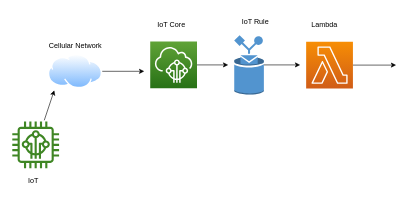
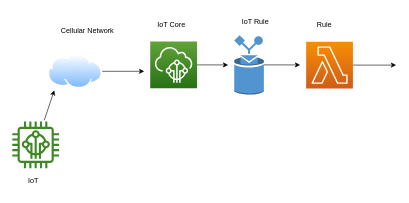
  <mxCell id="0" />
  <mxCell id="1" parent="0" />
  <mxCell id="2" style="edgeStyle=none;html=1;" parent="1" edge="1"><mxGeometry relative="1" as="geometry"><mxPoint x="90" y="149.8" as="targetPoint" /><mxPoint x="73.333" y="199.8" as="sourcePoint" /></mxGeometry></mxCell>
  <mxCell id="3" style="edgeStyle=none;html=1;" parent="1" source="4" edge="1"><mxGeometry relative="1" as="geometry"><mxPoint x="240" y="118.15" as="targetPoint" /></mxGeometry></mxCell>
  <mxCell id="4" value="" style="aspect=fixed;perimeter=ellipsePerimeter;html=1;align=center;shadow=0;dashed=0;spacingTop=3;image;image=img/lib/active_directory/internet_cloud.svg;" parent="1" vertex="1"><mxGeometry x="80" y="89.8" width="90" height="56.7" as="geometry" /></mxCell>
- <mxCell id="5" value="Cellular Network" style="text;html=1;align=center;verticalAlign=middle;resizable=0;points=[];autosize=1;strokeColor=none;fillColor=none;" parent="1" vertex="1"><mxGeometry x="70" y="59.8" width="110" height="30" as="geometry" /></mxCell>
+ <mxCell id="5" value="Cellular Network" style="text;html=1;align=center;verticalAlign=middle;resizable=0;points=[];autosize=1;strokeColor=none;fillColor=none;" parent="1" vertex="1"><mxGeometry x="90" y="34.8" width="110" height="30" as="geometry" /></mxCell>
  <mxCell id="6" style="edgeStyle=none;html=1;" parent="1" source="7" edge="1"><mxGeometry relative="1" as="geometry"><mxPoint x="380" y="107.5" as="targetPoint" /></mxGeometry></mxCell>
  <mxCell id="7" value="" style="sketch=0;points=[[0,0,0],[0.25,0,0],[0.5,0,0],[0.75,0,0],[1,0,0],[0,1,0],[0.25,1,0],[0.5,1,0],[0.75,1,0],[1,1,0],[0,0.25,0],[0,0.5,0],[0,0.75,0],[1,0.25,0],[1,0.5,0],[1,0.75,0]];outlineConnect=0;fontColor=#232F3E;gradientColor=#60A337;gradientDirection=north;fillColor=#277116;strokeColor=#ffffff;dashed=0;verticalLabelPosition=bottom;verticalAlign=top;align=center;html=1;fontSize=12;fontStyle=0;aspect=fixed;shape=mxgraph.aws4.resourceIcon;resIcon=mxgraph.aws4.iot_core;" parent="1" vertex="1"><mxGeometry x="250" y="68.5" width="78" height="78" as="geometry" /></mxCell>
  <mxCell id="8" value="" style="sketch=0;outlineConnect=0;fontColor=#232F3E;gradientColor=none;fillColor=#3F8624;strokeColor=none;dashed=0;verticalLabelPosition=bottom;verticalAlign=top;align=center;html=1;fontSize=12;fontStyle=0;aspect=fixed;pointerEvents=1;shape=mxgraph.aws4.iot_thing_freertos_device;" parent="1" vertex="1"><mxGeometry x="20" y="201.8" width="78" height="78" as="geometry" /></mxCell>
  <mxCell id="9" style="edgeStyle=none;html=1;" parent="1" source="10" edge="1"><mxGeometry relative="1" as="geometry"><mxPoint x="500" y="107.5" as="targetPoint" /></mxGeometry></mxCell>
  <mxCell id="10" value="" style="outlineConnect=0;dashed=0;verticalLabelPosition=bottom;verticalAlign=top;align=center;html=1;shape=mxgraph.aws3.rule;fillColor=#5294CF;gradientColor=none;" parent="1" vertex="1"><mxGeometry x="390" y="58" width="49.5" height="99" as="geometry" /></mxCell>
  <mxCell id="11" style="edgeStyle=none;html=1;" parent="1" source="12" edge="1"><mxGeometry relative="1" as="geometry"><mxPoint x="660" y="107.8" as="targetPoint" /></mxGeometry></mxCell>
  <mxCell id="12" value="" style="sketch=0;points=[[0,0,0],[0.25,0,0],[0.5,0,0],[0.75,0,0],[1,0,0],[0,1,0],[0.25,1,0],[0.5,1,0],[0.75,1,0],[1,1,0],[0,0.25,0],[0,0.5,0],[0,0.75,0],[1,0.25,0],[1,0.5,0],[1,0.75,0]];outlineConnect=0;fontColor=#232F3E;gradientColor=#F78E04;gradientDirection=north;fillColor=#D05C17;strokeColor=#ffffff;dashed=0;verticalLabelPosition=bottom;verticalAlign=top;align=center;html=1;fontSize=12;fontStyle=0;aspect=fixed;shape=mxgraph.aws4.resourceIcon;resIcon=mxgraph.aws4.lambda;" parent="1" vertex="1"><mxGeometry x="510" y="68.8" width="78" height="78" as="geometry" /></mxCell>
  <mxCell id="13" value="IoT Core" style="text;html=1;align=center;verticalAlign=middle;resizable=0;points=[];autosize=1;strokeColor=none;fillColor=none;" parent="1" vertex="1"><mxGeometry x="250" y="25" width="70" height="30" as="geometry" /></mxCell>
  <mxCell id="14" value="IoT Rule" style="text;html=1;align=center;verticalAlign=middle;resizable=0;points=[];autosize=1;strokeColor=none;fillColor=none;" parent="1" vertex="1"><mxGeometry x="390" y="20" width="70" height="30" as="geometry" /></mxCell>
- <mxCell id="15" value="Lambda" style="text;html=1;align=center;verticalAlign=middle;resizable=0;points=[];autosize=1;strokeColor=none;fillColor=none;" parent="1" vertex="1"><mxGeometry x="505" y="25" width="70" height="30" as="geometry" /></mxCell>
+ <mxCell id="15" value="Rule" style="text;html=1;align=center;verticalAlign=middle;resizable=0;points=[];autosize=1;strokeColor=none;fillColor=none;" parent="1" vertex="1"><mxGeometry x="505" y="25" width="70" height="30" as="geometry" /></mxCell>
  <mxCell id="16" value="IoT" style="text;html=1;align=center;verticalAlign=middle;resizable=0;points=[];autosize=1;strokeColor=none;fillColor=none;" parent="1" vertex="1"><mxGeometry x="25" y="285.8" width="60" height="30" as="geometry" /></mxCell>
